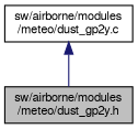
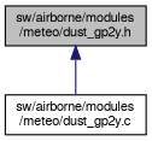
  digraph {
    node [color=black fontname=FreeSans fontsize=10 shape=record style=filled]
    n1 [fillcolor=grey75 fontcolor=black height=0.2 label="sw/airborne/modules\l/meteo/dust_gp2y.h" width=0.4]
    n2 [fillcolor=white height=0.2 label="sw/airborne/modules\l/meteo/dust_gp2y.c" width=0.4]
-   n2 -> n1 [color=midnightblue dir=back fontname=FreeSans fontsize=10 labelfontname=FreeSans labelfontsize=10 style=solid]
+   n1 -> n2 [color=midnightblue dir=back fontname=FreeSans fontsize=10 labelfontname=FreeSans labelfontsize=10 style=solid]
  }
